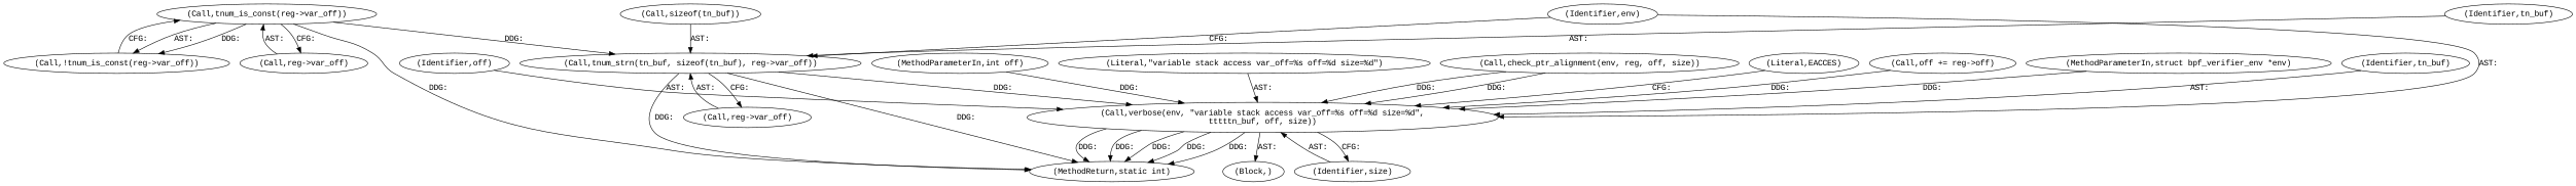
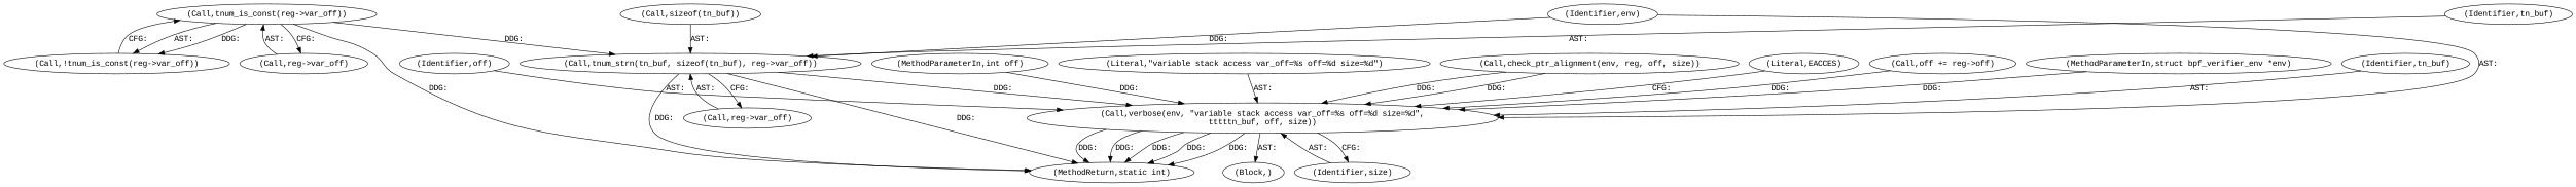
  digraph {
    fontname="Liberation Mono"
    node [fontname="Liberation Mono"]
    edge [fontname="Liberation Mono"]
    n1 [label="(Call,tnum_strn(tn_buf, sizeof(tn_buf), reg->var_off))"]
    n2 [label="(Call,verbose(env, \"variable stack access var_off=%s off=%d size=%d\",\n\t\t\t\ttn_buf, off, size))"]
    n3 [label="(Call,reg->var_off)"]
    n4 [label="(MethodReturn,static int)"]
    n5 [label="(Block,)"]
    n6 [label="(Identifier,size)"]
    n7 [label="(Call,tnum_is_const(reg->var_off))"]
    n8 [label="(Call,!tnum_is_const(reg->var_off))"]
    n9 [label="(Call,reg->var_off)"]
    n10 [label="(MethodParameterIn,int off)"]
    n11 [label="(Literal,\"variable stack access var_off=%s off=%d size=%d\")"]
    n12 [label="(Identifier,tn_buf)"]
    n13 [label="(Literal,EACCES)"]
    n14 [label="(Call,check_ptr_alignment(env, reg, off, size))"]
    n15 [label="(Identifier,off)"]
    n16 [label="(Identifier,env)"]
    n17 [label="(Call,off += reg->off)"]
    n18 [label="(MethodParameterIn,struct bpf_verifier_env *env)"]
    n19 [label="(Identifier,tn_buf)"]
    n20 [label="(Call,sizeof(tn_buf))"]
    n1 -> n2 [label="DDG: "]
    n1 -> n3 [label="CFG: "]
    n1 -> n4 [label="DDG: "]
    n1 -> n4 [label="DDG: "]
    n2 -> n4 [label="DDG: "]
    n2 -> n4 [label="DDG: "]
    n2 -> n4 [label="DDG: "]
    n2 -> n4 [label="DDG: "]
    n2 -> n4 [label="DDG: "]
    n2 -> n5 [label="AST: "]
    n2 -> n6 [label="CFG: "]
    n3 -> n1 [label="AST: "]
    n6 -> n2 [label="AST: "]
    n7 -> n1 [label="DDG: "]
    n7 -> n4 [label="DDG: "]
    n7 -> n8 [label="AST: "]
    n7 -> n8 [label="DDG: "]
    n7 -> n9 [label="CFG: "]
    n8 -> n7 [label="CFG: "]
    n9 -> n7 [label="AST: "]
    n10 -> n2 [label="DDG: "]
    n11 -> n2 [label="AST: "]
    n12 -> n1 [label="AST: "]
    n13 -> n2 [label="CFG: "]
    n14 -> n2 [label="DDG: "]
    n14 -> n2 [label="DDG: "]
    n15 -> n2 [label="AST: "]
-   n16 -> n1 [label="CFG: "]
+   n16 -> n1 [label="DDG: "]
    n16 -> n2 [label="AST: "]
    n17 -> n2 [label="DDG: "]
    n18 -> n2 [label="DDG: "]
    n19 -> n2 [label="AST: "]
    n20 -> n1 [label="AST: "]
  }
